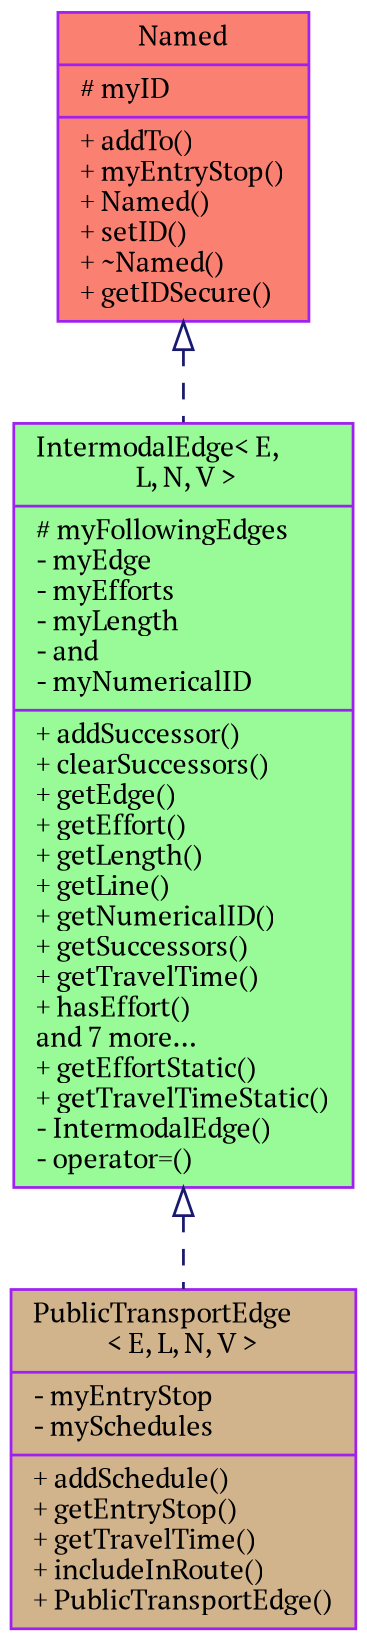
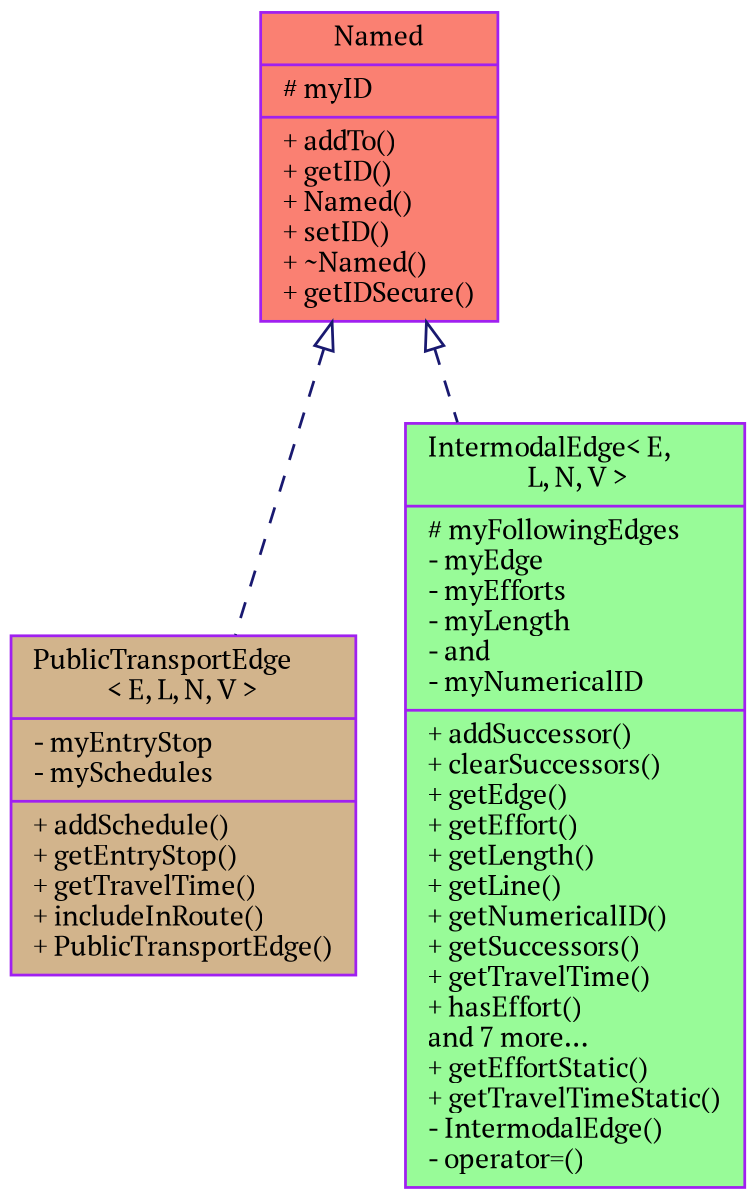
  digraph {
    fontname="PT Serif"
    node [color=purple fontname="PT Serif" fontsize=10 shape=record style=filled]
    edge [arrowtail=onormal color=midnightblue dir=back fontname="PT Serif" fontsize=10 labelfontname=Helvetica labelfontsize=10 style=dashed]
    n1 [fillcolor=tan fontcolor=black height=0.2 label="{PublicTransportEdge\l\< E, L, N, V \>\n|- myEntryStop\l- mySchedules\l|+ addSchedule()\l+ getEntryStop()\l+ getTravelTime()\l+ includeInRoute()\l+ PublicTransportEdge()\l}" width=0.4]
    n2 [fillcolor=palegreen height=0.2 label="{IntermodalEdge\< E,\l L, N, V \>\n|# myFollowingEdges\l- myEdge\l- myEfforts\l- myLength\l- and\l- myNumericalID\l|+ addSuccessor()\l+ clearSuccessors()\l+ getEdge()\l+ getEffort()\l+ getLength()\l+ getLine()\l+ getNumericalID()\l+ getSuccessors()\l+ getTravelTime()\l+ hasEffort()\land 7 more...\l+ getEffortStatic()\l+ getTravelTimeStatic()\l- IntermodalEdge()\l- operator=()\l}" width=0.4]
-   n3 [fillcolor=salmon height=0.2 label="{Named\n|# myID\l|+ addTo()\l+ myEntryStop()\l+ Named()\l+ setID()\l+ ~Named()\l+ getIDSecure()\l}" width=0.4]
-   n2 -> n1
+   n3 [fillcolor=salmon height=0.2 label="{Named\n|# myID\l|+ addTo()\l+ getID()\l+ Named()\l+ setID()\l+ ~Named()\l+ getIDSecure()\l}" width=0.4]
+   n3 -> n1
    n3 -> n2
  }
